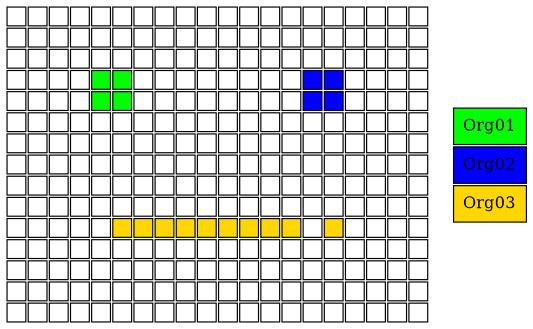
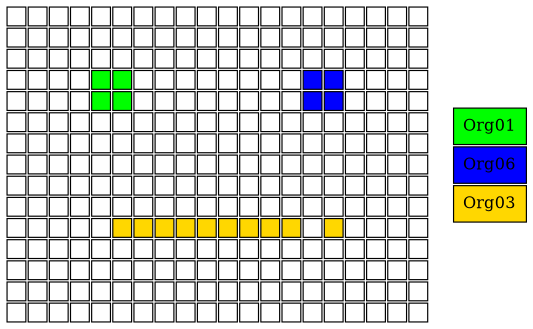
  digraph {
    node [margin=0 shape=none]
    n1 [label=< <TABLE BORDER="0" CELLBORDER="1" CELLSPACING="2" CELLPADDING="7"> <TR><TD BGCOLOR="white"></TD><TD BGCOLOR="white"></TD><TD BGCOLOR="white"></TD><TD BGCOLOR="white"></TD><TD BGCOLOR="white"></TD><TD BGCOLOR="white"></TD><TD BGCOLOR="white"></TD><TD BGCOLOR="white"></TD><TD BGCOLOR="white"></TD><TD BGCOLOR="white"></TD><TD BGCOLOR="white"></TD><TD BGCOLOR="white"></TD><TD BGCOLOR="white"></TD><TD BGCOLOR="white"></TD><TD BGCOLOR="white"></TD><TD BGCOLOR="white"></TD><TD BGCOLOR="white"></TD><TD BGCOLOR="white"></TD><TD BGCOLOR="white"></TD><TD BGCOLOR="white"></TD> </TR> <TR><TD BGCOLOR="white"></TD><TD BGCOLOR="white"></TD><TD BGCOLOR="white"></TD><TD BGCOLOR="white"></TD><TD BGCOLOR="white"></TD><TD BGCOLOR="white"></TD><TD BGCOLOR="white"></TD><TD BGCOLOR="white"></TD><TD BGCOLOR="white"></TD><TD BGCOLOR="white"></TD><TD BGCOLOR="white"></TD><TD BGCOLOR="white"></TD><TD BGCOLOR="white"></TD><TD BGCOLOR="white"></TD><TD BGCOLOR="white"></TD><TD BGCOLOR="white"></TD><TD BGCOLOR="white"></TD><TD BGCOLOR="white"></TD><TD BGCOLOR="white"></TD><TD BGCOLOR="white"></TD> </TR> <TR><TD BGCOLOR="white"></TD><TD BGCOLOR="white"></TD><TD BGCOLOR="white"></TD><TD BGCOLOR="white"></TD><TD BGCOLOR="white"></TD><TD BGCOLOR="white"></TD><TD BGCOLOR="white"></TD><TD BGCOLOR="white"></TD><TD BGCOLOR="white"></TD><TD BGCOLOR="white"></TD><TD BGCOLOR="white"></TD><TD BGCOLOR="white"></TD><TD BGCOLOR="white"></TD><TD BGCOLOR="white"></TD><TD BGCOLOR="white"></TD><TD BGCOLOR="white"></TD><TD BGCOLOR="white"></TD><TD BGCOLOR="white"></TD><TD BGCOLOR="white"></TD><TD BGCOLOR="white"></TD> </TR> <TR><TD BGCOLOR="white"></TD><TD BGCOLOR="white"></TD><TD BGCOLOR="white"></TD><TD BGCOLOR="white"></TD><TD BGCOLOR="green"></TD><TD BGCOLOR="green"></TD><TD BGCOLOR="white"></TD><TD BGCOLOR="white"></TD><TD BGCOLOR="white"></TD><TD BGCOLOR="white"></TD><TD BGCOLOR="white"></TD><TD BGCOLOR="white"></TD><TD BGCOLOR="white"></TD><TD BGCOLOR="white"></TD><TD BGCOLOR="blue"></TD><TD BGCOLOR="blue"></TD><TD BGCOLOR="white"></TD><TD BGCOLOR="white"></TD><TD BGCOLOR="white"></TD><TD BGCOLOR="white"></TD> </TR> <TR><TD BGCOLOR="white"></TD><TD BGCOLOR="white"></TD><TD BGCOLOR="white"></TD><TD BGCOLOR="white"></TD><TD BGCOLOR="green"></TD><TD BGCOLOR="green"></TD><TD BGCOLOR="white"></TD><TD BGCOLOR="white"></TD><TD BGCOLOR="white"></TD><TD BGCOLOR="white"></TD><TD BGCOLOR="white"></TD><TD BGCOLOR="white"></TD><TD BGCOLOR="white"></TD><TD BGCOLOR="white"></TD><TD BGCOLOR="blue"></TD><TD BGCOLOR="blue"></TD><TD BGCOLOR="white"></TD><TD BGCOLOR="white"></TD><TD BGCOLOR="white"></TD><TD BGCOLOR="white"></TD> </TR> <TR><TD BGCOLOR="white"></TD><TD BGCOLOR="white"></TD><TD BGCOLOR="white"></TD><TD BGCOLOR="white"></TD><TD BGCOLOR="white"></TD><TD BGCOLOR="white"></TD><TD BGCOLOR="white"></TD><TD BGCOLOR="white"></TD><TD BGCOLOR="white"></TD><TD BGCOLOR="white"></TD><TD BGCOLOR="white"></TD><TD BGCOLOR="white"></TD><TD BGCOLOR="white"></TD><TD BGCOLOR="white"></TD><TD BGCOLOR="white"></TD><TD BGCOLOR="white"></TD><TD BGCOLOR="white"></TD><TD BGCOLOR="white"></TD><TD BGCOLOR="white"></TD><TD BGCOLOR="white"></TD> </TR> <TR><TD BGCOLOR="white"></TD><TD BGCOLOR="white"></TD><TD BGCOLOR="white"></TD><TD BGCOLOR="white"></TD><TD BGCOLOR="white"></TD><TD BGCOLOR="white"></TD><TD BGCOLOR="white"></TD><TD BGCOLOR="white"></TD><TD BGCOLOR="white"></TD><TD BGCOLOR="white"></TD><TD BGCOLOR="white"></TD><TD BGCOLOR="white"></TD><TD BGCOLOR="white"></TD><TD BGCOLOR="white"></TD><TD BGCOLOR="white"></TD><TD BGCOLOR="white"></TD><TD BGCOLOR="white"></TD><TD BGCOLOR="white"></TD><TD BGCOLOR="white"></TD><TD BGCOLOR="white"></TD> </TR> <TR><TD BGCOLOR="white"></TD><TD BGCOLOR="white"></TD><TD BGCOLOR="white"></TD><TD BGCOLOR="white"></TD><TD BGCOLOR="white"></TD><TD BGCOLOR="white"></TD><TD BGCOLOR="white"></TD><TD BGCOLOR="white"></TD><TD BGCOLOR="white"></TD><TD BGCOLOR="white"></TD><TD BGCOLOR="white"></TD><TD BGCOLOR="white"></TD><TD BGCOLOR="white"></TD><TD BGCOLOR="white"></TD><TD BGCOLOR="white"></TD><TD BGCOLOR="white"></TD><TD BGCOLOR="white"></TD><TD BGCOLOR="white"></TD><TD BGCOLOR="white"></TD><TD BGCOLOR="white"></TD> </TR> <TR><TD BGCOLOR="white"></TD><TD BGCOLOR="white"></TD><TD BGCOLOR="white"></TD><TD BGCOLOR="white"></TD><TD BGCOLOR="white"></TD><TD BGCOLOR="white"></TD><TD BGCOLOR="white"></TD><TD BGCOLOR="white"></TD><TD BGCOLOR="white"></TD><TD BGCOLOR="white"></TD><TD BGCOLOR="white"></TD><TD BGCOLOR="white"></TD><TD BGCOLOR="white"></TD><TD BGCOLOR="white"></TD><TD BGCOLOR="white"></TD><TD BGCOLOR="white"></TD><TD BGCOLOR="white"></TD><TD BGCOLOR="white"></TD><TD BGCOLOR="white"></TD><TD BGCOLOR="white"></TD> </TR> <TR><TD BGCOLOR="white"></TD><TD BGCOLOR="white"></TD><TD BGCOLOR="white"></TD><TD BGCOLOR="white"></TD><TD BGCOLOR="white"></TD><TD BGCOLOR="white"></TD><TD BGCOLOR="white"></TD><TD BGCOLOR="white"></TD><TD BGCOLOR="white"></TD><TD BGCOLOR="white"></TD><TD BGCOLOR="white"></TD><TD BGCOLOR="white"></TD><TD BGCOLOR="white"></TD><TD BGCOLOR="white"></TD><TD BGCOLOR="white"></TD><TD BGCOLOR="white"></TD><TD BGCOLOR="white"></TD><TD BGCOLOR="white"></TD><TD BGCOLOR="white"></TD><TD BGCOLOR="white"></TD> </TR> <TR><TD BGCOLOR="white"></TD><TD BGCOLOR="white"></TD><TD BGCOLOR="white"></TD><TD BGCOLOR="white"></TD><TD BGCOLOR="white"></TD><TD BGCOLOR="gold"></TD><TD BGCOLOR="gold"></TD><TD BGCOLOR="gold"></TD><TD BGCOLOR="gold"></TD><TD BGCOLOR="gold"></TD><TD BGCOLOR="gold"></TD><TD BGCOLOR="gold"></TD><TD BGCOLOR="gold"></TD><TD BGCOLOR="gold"></TD><TD BGCOLOR="white"></TD><TD BGCOLOR="gold"></TD><TD BGCOLOR="white"></TD><TD BGCOLOR="white"></TD><TD BGCOLOR="white"></TD><TD BGCOLOR="white"></TD> </TR> <TR><TD BGCOLOR="white"></TD><TD BGCOLOR="white"></TD><TD BGCOLOR="white"></TD><TD BGCOLOR="white"></TD><TD BGCOLOR="white"></TD><TD BGCOLOR="white"></TD><TD BGCOLOR="white"></TD><TD BGCOLOR="white"></TD><TD BGCOLOR="white"></TD><TD BGCOLOR="white"></TD><TD BGCOLOR="white"></TD><TD BGCOLOR="white"></TD><TD BGCOLOR="white"></TD><TD BGCOLOR="white"></TD><TD BGCOLOR="white"></TD><TD BGCOLOR="white"></TD><TD BGCOLOR="white"></TD><TD BGCOLOR="white"></TD><TD BGCOLOR="white"></TD><TD BGCOLOR="white"></TD> </TR> <TR><TD BGCOLOR="white"></TD><TD BGCOLOR="white"></TD><TD BGCOLOR="white"></TD><TD BGCOLOR="white"></TD><TD BGCOLOR="white"></TD><TD BGCOLOR="white"></TD><TD BGCOLOR="white"></TD><TD BGCOLOR="white"></TD><TD BGCOLOR="white"></TD><TD BGCOLOR="white"></TD><TD BGCOLOR="white"></TD><TD BGCOLOR="white"></TD><TD BGCOLOR="white"></TD><TD BGCOLOR="white"></TD><TD BGCOLOR="white"></TD><TD BGCOLOR="white"></TD><TD BGCOLOR="white"></TD><TD BGCOLOR="white"></TD><TD BGCOLOR="white"></TD><TD BGCOLOR="white"></TD> </TR> <TR><TD BGCOLOR="white"></TD><TD BGCOLOR="white"></TD><TD BGCOLOR="white"></TD><TD BGCOLOR="white"></TD><TD BGCOLOR="white"></TD><TD BGCOLOR="white"></TD><TD BGCOLOR="white"></TD><TD BGCOLOR="white"></TD><TD BGCOLOR="white"></TD><TD BGCOLOR="white"></TD><TD BGCOLOR="white"></TD><TD BGCOLOR="white"></TD><TD BGCOLOR="white"></TD><TD BGCOLOR="white"></TD><TD BGCOLOR="white"></TD><TD BGCOLOR="white"></TD><TD BGCOLOR="white"></TD><TD BGCOLOR="white"></TD><TD BGCOLOR="white"></TD><TD BGCOLOR="white"></TD> </TR> <TR><TD BGCOLOR="white"></TD><TD BGCOLOR="white"></TD><TD BGCOLOR="white"></TD><TD BGCOLOR="white"></TD><TD BGCOLOR="white"></TD><TD BGCOLOR="white"></TD><TD BGCOLOR="white"></TD><TD BGCOLOR="white"></TD><TD BGCOLOR="white"></TD><TD BGCOLOR="white"></TD><TD BGCOLOR="white"></TD><TD BGCOLOR="white"></TD><TD BGCOLOR="white"></TD><TD BGCOLOR="white"></TD><TD BGCOLOR="white"></TD><TD BGCOLOR="white"></TD><TD BGCOLOR="white"></TD><TD BGCOLOR="white"></TD><TD BGCOLOR="white"></TD><TD BGCOLOR="white"></TD> </TR> </TABLE>>]
-   n2 [label=< <TABLE BORDER="0" CELLBORDER="1" CELLSPACING="2" CELLPADDING="7"> <TR><TD BGCOLOR="green">Org01</TD></TR> <TR><TD BGCOLOR="blue">Org02</TD></TR> <TR><TD BGCOLOR="gold">Org03</TD></TR> </TABLE>>]
+   n2 [label=< <TABLE BORDER="0" CELLBORDER="1" CELLSPACING="2" CELLPADDING="7"> <TR><TD BGCOLOR="green">Org01</TD></TR> <TR><TD BGCOLOR="blue">Org06</TD></TR> <TR><TD BGCOLOR="gold">Org03</TD></TR> </TABLE>>]
  }
